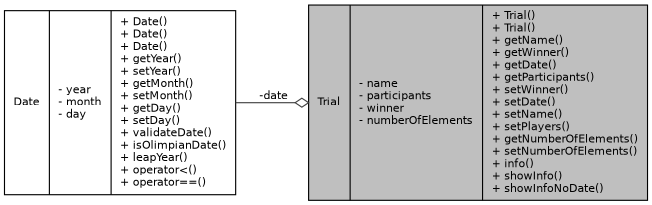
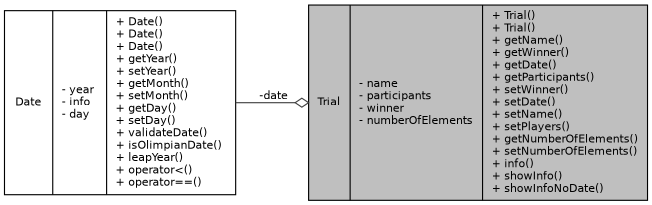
  digraph {
    rankdir=LR
    node [color=black fontname=Helvetica fontsize=10 shape=record style=filled]
    n1 [fillcolor=grey75 fontcolor=black height=0.2 label="{Trial\n|- name\l- participants\l- winner\l- numberOfElements\l|+ Trial()\l+ Trial()\l+ getName()\l+ getWinner()\l+ getDate()\l+ getParticipants()\l+ setWinner()\l+ setDate()\l+ setName()\l+ setPlayers()\l+ getNumberOfElements()\l+ setNumberOfElements()\l+ info()\l+ showInfo()\l+ showInfoNoDate()\l}" width=0.4]
-   n2 [fillcolor=white height=0.2 label="{Date\n|- year\l- month\l- day\l|+ Date()\l+ Date()\l+ Date()\l+ getYear()\l+ setYear()\l+ getMonth()\l+ setMonth()\l+ getDay()\l+ setDay()\l+ validateDate()\l+ isOlimpianDate()\l+ leapYear()\l+ operator\<()\l+ operator==()\l}" width=0.4]
+   n2 [fillcolor=white height=0.2 label="{Date\n|- year\l- info\l- day\l|+ Date()\l+ Date()\l+ Date()\l+ getYear()\l+ setYear()\l+ getMonth()\l+ setMonth()\l+ getDay()\l+ setDay()\l+ validateDate()\l+ isOlimpianDate()\l+ leapYear()\l+ operator\<()\l+ operator==()\l}" width=0.4]
    n2 -> n1 [arrowhead=odiamond color=grey25 fontname=Helvetica fontsize=10 label=" -date" labelfontname=Helvetica labelfontsize=10 style=solid]
  }
